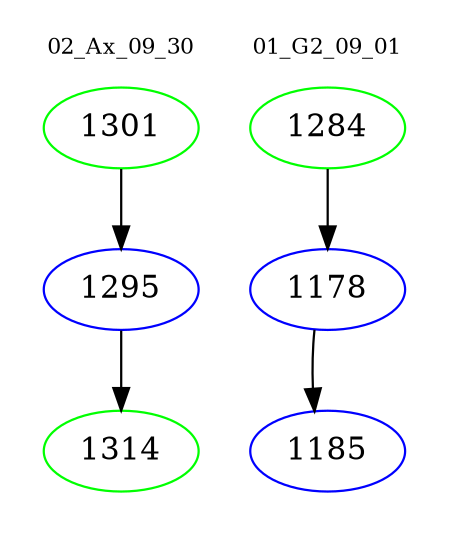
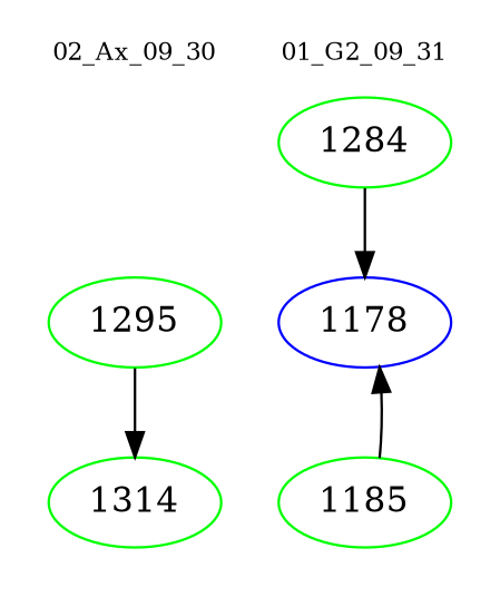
  digraph {
    node [color=green]
    edge [color=black]
-   n1 [label=1301]
-   n2 [color=blue label=1295]
+   n2 [label=1295]
    n3 [label=1314]
    n4 [label=1284]
    n5 [color=blue label=1178]
-   n6 [color=blue label=1185]
+   n6 [label=1185]
    subgraph cluster_1 {
      color=white
      fontsize=10
      label="02_Ax_09_30"
-     n1
      n2
      n3
    }
    subgraph cluster_2 {
      color=white
      fontsize=10
-     label="01_G2_09_01"
+     label="01_G2_09_31"
      n4
      n5
      n6
    }
-   n1 -> n2
    n2 -> n3
    n4 -> n5
-   n5 -> n6
+   n6 -> n5
  }
